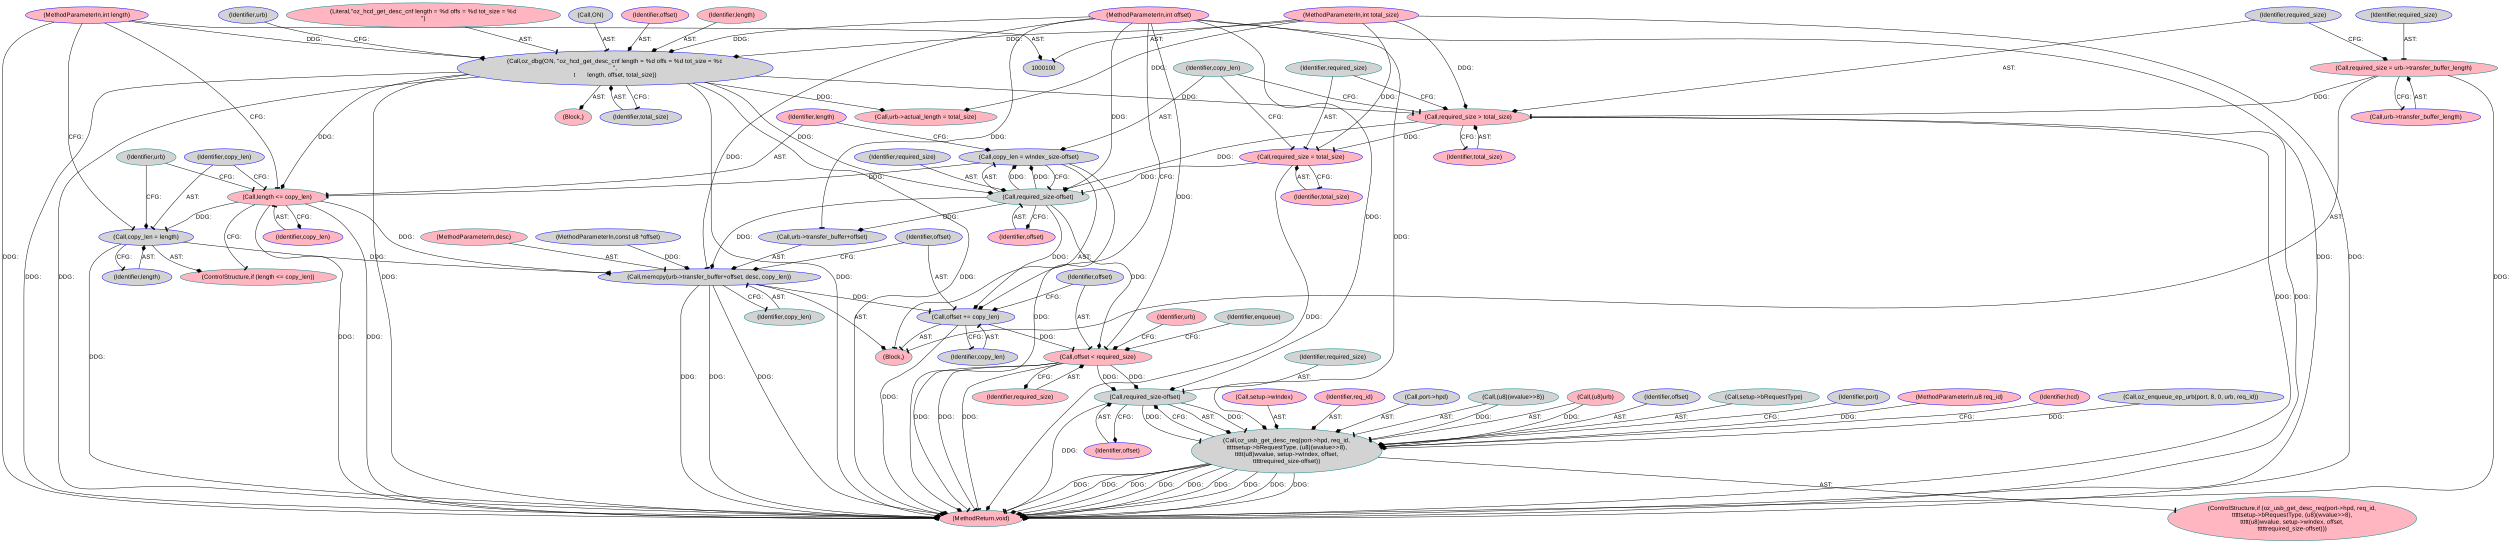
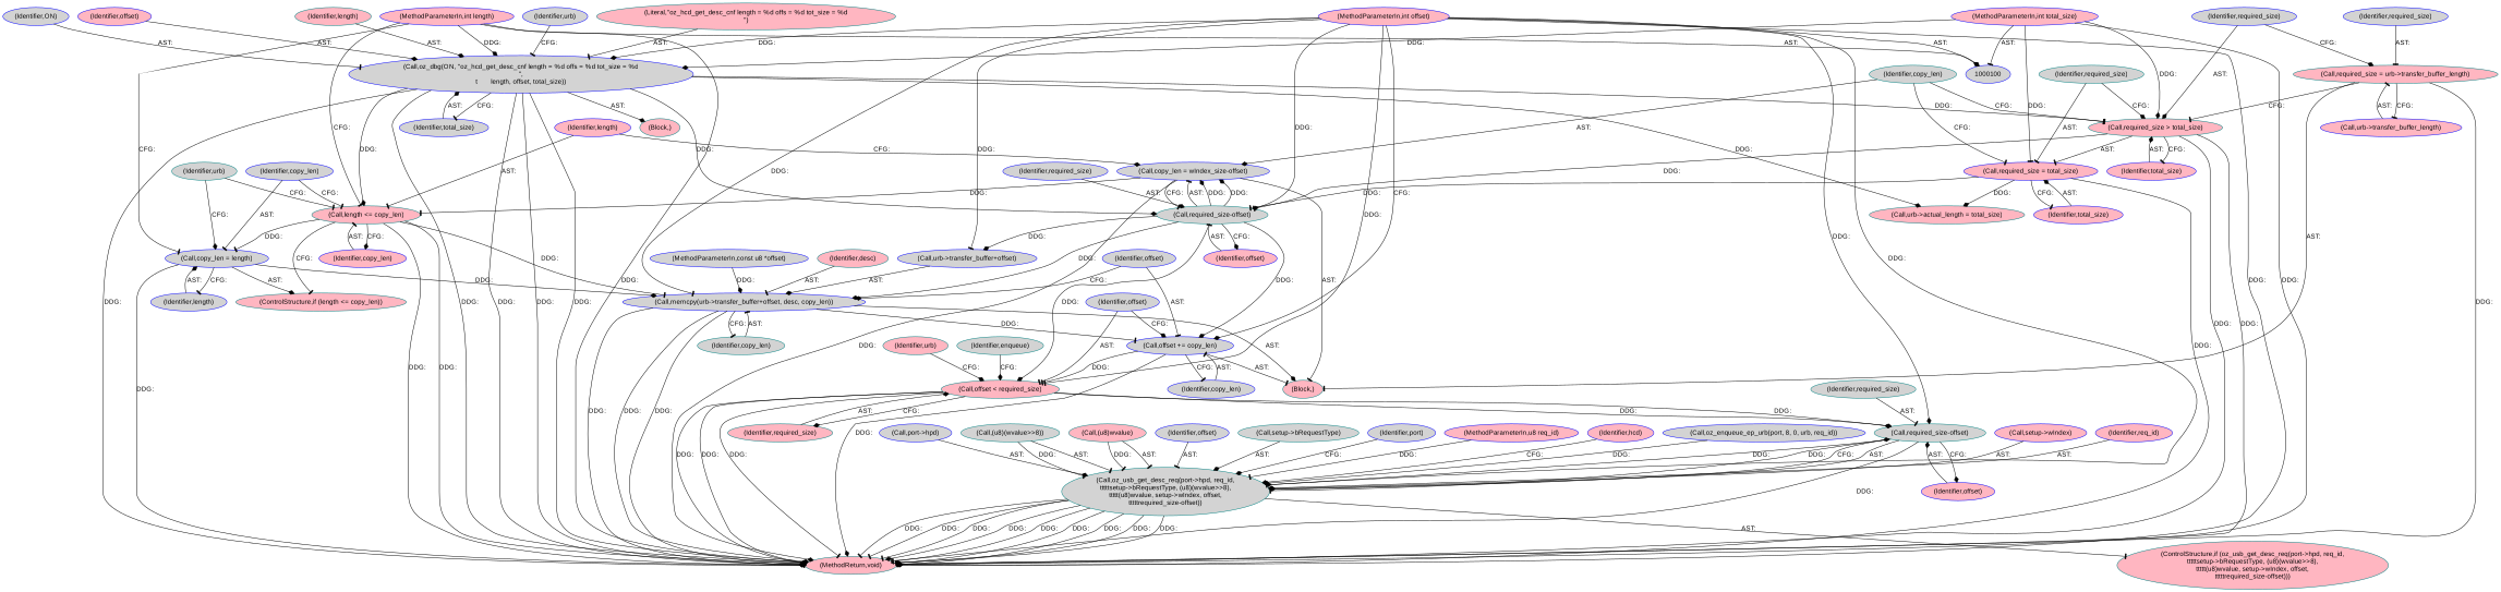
  digraph {
    fontname="Liberation Sans"
    node [color=blue fillcolor=lightgrey fontname="Liberation Sans" style=filled]
    edge [arrowhead=diamond fontname="Liberation Sans"]
    n1 [label="(Call,copy_len = length)"]
    n2 [label="(Call,memcpy(urb->transfer_buffer+offset, desc, copy_len))"]
    n3 [color=teal fillcolor=lightpink label="(MethodReturn,void)"]
    n4 [color=teal fillcolor=lightpink label="(ControlStructure,if (length <= copy_len))"]
    n5 [label="(Identifier,length)"]
    n6 [label="(Call,offset += copy_len)"]
    n7 [color=teal fillcolor=lightpink label="(Block,)"]
    n8 [color=teal label="(Identifier,copy_len)"]
    n9 [color=teal fillcolor=lightpink label="(Call,length <= copy_len)"]
    n10 [fillcolor=lightpink label="(Identifier,copy_len)"]
    n11 [label="(Call,oz_dbg(ON, \"oz_hcd_get_desc_cnf length = %d offs = %d tot_size = %d\n\",\n\t       length, offset, total_size))"]
    n12 [color=teal label="(Call,required_size-offset)"]
    n13 [color=teal fillcolor=lightpink label="(Call,required_size > total_size)"]
    n14 [color=teal fillcolor=lightpink label="(Block,)"]
    n15 [color=teal fillcolor=lightpink label="(Call,urb->actual_length = total_size)"]
    n16 [label="(Identifier,total_size)"]
    n17 [color=teal fillcolor=lightpink label="(Call,offset < required_size)"]
    n18 [label="(Call,urb->transfer_buffer+offset)"]
    n19 [label="(Call,copy_len = wIndex_size-offset)"]
    n20 [fillcolor=lightpink label="(Identifier,offset)"]
    n21 [fillcolor=lightpink label="(Call,required_size = total_size)"]
    n22 [fillcolor=lightpink label="(Identifier,total_size)"]
    n23 [fillcolor=lightpink label="(MethodParameterIn,int length)"]
    1000100
    n25 [fillcolor=lightpink label="(MethodParameterIn,int offset)"]
    n26 [color=teal label="(Call,required_size-offset)"]
    n27 [color=teal label="(Call,oz_usb_get_desc_req(port->hpd, req_id,\n\t\t\t\t\tsetup->bRequestType, (u8)(wvalue>>8),\n\t\t\t\t\t(u8)wvalue, setup->wIndex, offset,\n\t\t\t\t\trequired_size-offset))"]
    n28 [label="(Identifier,copy_len)"]
    n29 [color=teal fillcolor=lightpink label="(Identifier,required_size)"]
    n30 [fillcolor=lightpink label="(Identifier,offset)"]
    n31 [color=teal fillcolor=lightpink label="(ControlStructure,if (oz_usb_get_desc_req(port->hpd, req_id,\n\t\t\t\t\tsetup->bRequestType, (u8)(wvalue>>8),\n\t\t\t\t\t(u8)wvalue, setup->wIndex, offset,\n\t\t\t\t\trequired_size-offset)))"]
    n32 [fillcolor=lightpink label="(MethodParameterIn,int total_size)"]
    n33 [fillcolor=lightpink label="(Identifier,total_size)"]
    n34 [color=teal fillcolor=lightpink label="(Call,required_size = urb->transfer_buffer_length)"]
    n35 [fillcolor=lightpink label="(Call,urb->transfer_buffer_length)"]
    n36 [color=teal fillcolor=lightpink label="(Identifier,urb)"]
    n37 [label="(Identifier,required_size)"]
    n38 [label="(Identifier,urb)"]
    n39 [fillcolor=lightpink label="(MethodParameterIn,u8 req_id)"]
    n40 [fillcolor=lightpink label="(Identifier,hcd)"]
    n41 [label="(Identifier,copy_len)"]
    n42 [color=teal label="(Identifier,required_size)"]
    n43 [label="(Call,oz_enqueue_ep_urb(port, 8, 0, urb, req_id))"]
    n44 [color=teal fillcolor=lightpink label="(Literal,\"oz_hcd_get_desc_cnf length = %d offs = %d tot_size = %d\n\")"]
    n45 [fillcolor=lightpink label="(Call,setup->wIndex)"]
-   n46 [label="(Call,ON)"]
+   n46 [label="(Identifier,ON)"]
    n47 [label="(Identifier,offset)"]
    n48 [fillcolor=lightpink label="(Identifier,req_id)"]
    n49 [label="(Identifier,offset)"]
    n50 [color=teal label="(Identifier,required_size)"]
    n51 [color=teal label="(Identifier,urb)"]
    n52 [label="(Identifier,required_size)"]
    n53 [color=teal label="(Identifier,enqueue)"]
    n54 [label="(Call,port->hpd)"]
    n55 [color=teal label="(Call,(u8)(wvalue>>8))"]
-   n56 [color=teal fillcolor=lightpink label="(Call,(u8)urb)"]
+   n56 [color=teal fillcolor=lightpink label="(Call,(u8)wvalue)"]
    n57 [label="(Identifier,offset)"]
    n58 [color=teal label="(Call,setup->bRequestType)"]
    n59 [label="(Identifier,port)"]
    n60 [label="(Identifier,required_size)"]
    n61 [fillcolor=lightpink label="(Identifier,offset)"]
    n62 [fillcolor=lightpink label="(Identifier,length)"]
    n63 [color=teal label="(Identifier,copy_len)"]
-   n64 [color=teal fillcolor=lightpink label="(MethodParameterIn,desc)"]
+   n64 [color=teal fillcolor=lightpink label="(Identifier,desc)"]
    n65 [label="(MethodParameterIn,const u8 *offset)"]
    n66 [color=teal fillcolor=lightpink label="(Identifier,length)"]
    n1 -> n2 [label="DDG: "]
    n1 -> n3 [label="DDG: "]
    n1 -> n4 [label="AST: "]
    n1 -> n5 [arrowhead=tee label="CFG: "]
    n2 -> n3 [label="DDG: "]
    n2 -> n3 [label="DDG: "]
    n2 -> n3 [label="DDG: "]
    n2 -> n6 [arrowhead=tee label="DDG: "]
    n2 -> n7 [label="AST: "]
    n2 -> n8 [arrowhead=tee label="CFG: "]
    n5 -> n1 [label="AST: "]
    n6 -> n3 [label="DDG: "]
    n6 -> n7 [arrowhead=tee label="AST: "]
    n6 -> n17 [arrowhead=tee label="DDG: "]
    n6 -> n28 [arrowhead=tee label="CFG: "]
    n8 -> n2 [arrowhead=tee label="AST: "]
    n9 -> n1 [arrowhead=tee label="DDG: "]
    n9 -> n2 [arrowhead=tee label="DDG: "]
    n9 -> n3 [label="DDG: "]
    n9 -> n3 [arrowhead=tee label="DDG: "]
    n9 -> n4 [arrowhead=tee label="CFG: "]
    n9 -> n10 [label="CFG: "]
    n10 -> n9 [arrowhead=tee label="AST: "]
    n11 -> n3 [label="DDG: "]
    n11 -> n3 [label="DDG: "]
    n11 -> n3 [label="DDG: "]
    n11 -> n3 [arrowhead=tee label="DDG: "]
    n11 -> n3 [label="DDG: "]
    n11 -> n9 [label="DDG: "]
    n11 -> n12 [label="DDG: "]
    n11 -> n13 [arrowhead=tee label="DDG: "]
    n11 -> n14 [label="AST: "]
    n11 -> n15 [label="DDG: "]
    n11 -> n16 [arrowhead=tee label="CFG: "]
    n12 -> n2 [label="DDG: "]
    n12 -> n6 [label="DDG: "]
    n12 -> n17 [label="DDG: "]
    n12 -> n18 [label="DDG: "]
    n12 -> n19 [arrowhead=tee label="AST: "]
    n12 -> n19 [label="DDG: "]
    n12 -> n19 [label="DDG: "]
    n12 -> n20 [label="CFG: "]
    n13 -> n3 [label="DDG: "]
    n13 -> n3 [arrowhead=tee label="DDG: "]
    n13 -> n12 [label="DDG: "]
-   n13 -> n21 [arrowhead=tee label="DDG: "]
+   n13 -> n21 [arrowhead=tee label="AST: "]
    n13 -> n22 [arrowhead=tee label="CFG: "]
    n16 -> n11 [label="AST: "]
    n17 -> n3 [arrowhead=tee label="DDG: "]
    n17 -> n3 [arrowhead=tee label="DDG: "]
    n17 -> n3 [arrowhead=tee label="DDG: "]
    n17 -> n26 [label="DDG: "]
    n17 -> n26 [label="DDG: "]
    n17 -> n29 [label="CFG: "]
    n18 -> n2 [label="AST: "]
    n19 -> n3 [label="DDG: "]
    n19 -> n7 [arrowhead=tee label="AST: "]
    n19 -> n9 [arrowhead=tee label="DDG: "]
    n19 -> n12 [arrowhead=tee label="CFG: "]
    n20 -> n12 [arrowhead=tee label="AST: "]
    n21 -> n3 [label="DDG: "]
    n21 -> n12 [arrowhead=tee label="DDG: "]
    n21 -> n33 [arrowhead=tee label="CFG: "]
    n22 -> n13 [label="AST: "]
    n23 -> n1 [arrowhead=tee label="CFG: "]
    n23 -> n3 [label="DDG: "]
    n23 -> n9 [arrowhead=tee label="CFG: "]
    n23 -> n11 [label="DDG: "]
    n23 -> 1000100 [label="AST: "]
    n25 -> n2 [arrowhead=tee label="DDG: "]
    n25 -> n3 [label="DDG: "]
    n25 -> n6 [label="CFG: "]
    n25 -> n11 [label="DDG: "]
    n25 -> n12 [arrowhead=tee label="DDG: "]
    n25 -> n17 [arrowhead=tee label="DDG: "]
    n25 -> n18 [arrowhead=tee label="DDG: "]
+   n25 -> 1000100 [label="AST: "]
    n25 -> n26 [label="DDG: "]
    n25 -> n27 [label="DDG: "]
    n26 -> n3 [arrowhead=tee label="DDG: "]
    n26 -> n27 [label="AST: "]
    n26 -> n27 [arrowhead=tee label="DDG: "]
    n26 -> n27 [arrowhead=tee label="DDG: "]
    n26 -> n30 [label="CFG: "]
    n27 -> n3 [label="DDG: "]
    n27 -> n3 [arrowhead=tee label="DDG: "]
    n27 -> n3 [arrowhead=tee label="DDG: "]
    n27 -> n3 [arrowhead=tee label="DDG: "]
    n27 -> n3 [label="DDG: "]
    n27 -> n3 [label="DDG: "]
    n27 -> n3 [arrowhead=tee label="DDG: "]
    n27 -> n3 [arrowhead=tee label="DDG: "]
    n27 -> n3 [arrowhead=tee label="DDG: "]
    n27 -> n26 [label="CFG: "]
    n27 -> n31 [arrowhead=tee label="AST: "]
    n28 -> n6 [arrowhead=tee label="AST: "]
    n29 -> n17 [label="AST: "]
    n30 -> n26 [label="AST: "]
    n32 -> n3 [label="DDG: "]
    n32 -> n11 [label="DDG: "]
    n32 -> n13 [label="DDG: "]
-   n32 -> n15 [label="DDG: "]
+   n21 -> n15 [label="DDG: "]
    n32 -> n21 [arrowhead=tee label="DDG: "]
    n32 -> 1000100 [arrowhead=tee label="AST: "]
    n33 -> n21 [label="AST: "]
    n34 -> n3 [label="DDG: "]
    n34 -> n7 [arrowhead=tee label="AST: "]
-   n34 -> n13 [arrowhead=tee label="DDG: "]
+   n34 -> n13 [arrowhead=tee label="CFG: "]
    n34 -> n35 [arrowhead=tee label="CFG: "]
-   n35 -> n34 [label="AST: "]
+   n35 -> n34 [arrowhead=tee label="AST: "]
    n36 -> n17 [label="CFG: "]
    n37 -> n34 [arrowhead=tee label="AST: "]
    n38 -> n11 [arrowhead=tee label="CFG: "]
    n39 -> n27 [arrowhead=tee label="DDG: "]
    n40 -> n27 [label="CFG: "]
    n41 -> n1 [arrowhead=tee label="AST: "]
    n41 -> n9 [arrowhead=tee label="CFG: "]
    n42 -> n13 [label="CFG: "]
    n42 -> n21 [arrowhead=tee label="AST: "]
    n43 -> n27 [label="DDG: "]
    n44 -> n11 [arrowhead=tee label="AST: "]
    n45 -> n27 [label="AST: "]
    n46 -> n11 [arrowhead=tee label="AST: "]
    n47 -> n2 [label="CFG: "]
    n47 -> n6 [arrowhead=tee label="AST: "]
    n48 -> n27 [label="AST: "]
    n49 -> n6 [label="CFG: "]
    n49 -> n17 [arrowhead=tee label="AST: "]
    n50 -> n26 [arrowhead=tee label="AST: "]
    n51 -> n1 [label="CFG: "]
    n51 -> n9 [arrowhead=tee label="CFG: "]
    n52 -> n12 [label="AST: "]
    n53 -> n17 [label="CFG: "]
    n54 -> n27 [label="AST: "]
    n55 -> n27 [arrowhead=tee label="AST: "]
    n55 -> n27 [arrowhead=tee label="DDG: "]
    n56 -> n27 [arrowhead=tee label="AST: "]
    n56 -> n27 [arrowhead=tee label="DDG: "]
    n57 -> n27 [arrowhead=tee label="AST: "]
    n58 -> n27 [label="AST: "]
    n59 -> n27 [label="CFG: "]
    n60 -> n13 [label="AST: "]
    n60 -> n34 [label="CFG: "]
    n61 -> n11 [label="AST: "]
    n62 -> n9 [arrowhead=tee label="AST: "]
    n62 -> n19 [label="CFG: "]
    n63 -> n13 [arrowhead=tee label="CFG: "]
    n63 -> n19 [label="AST: "]
    n63 -> n21 [arrowhead=tee label="CFG: "]
    n64 -> n2 [arrowhead=tee label="AST: "]
    n65 -> n2 [label="DDG: "]
    n66 -> n11 [label="AST: "]
  }
